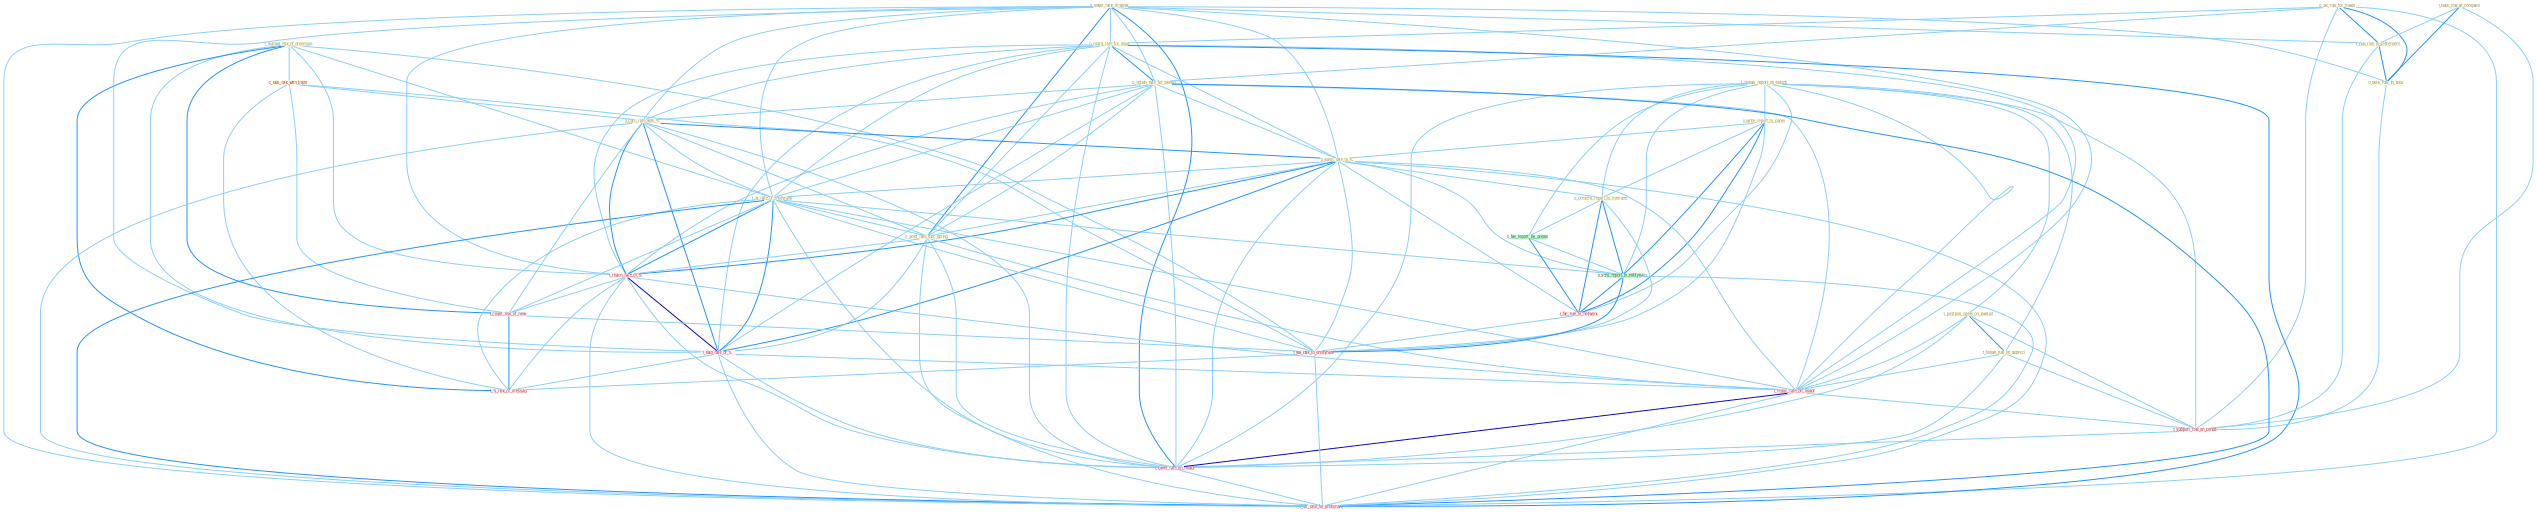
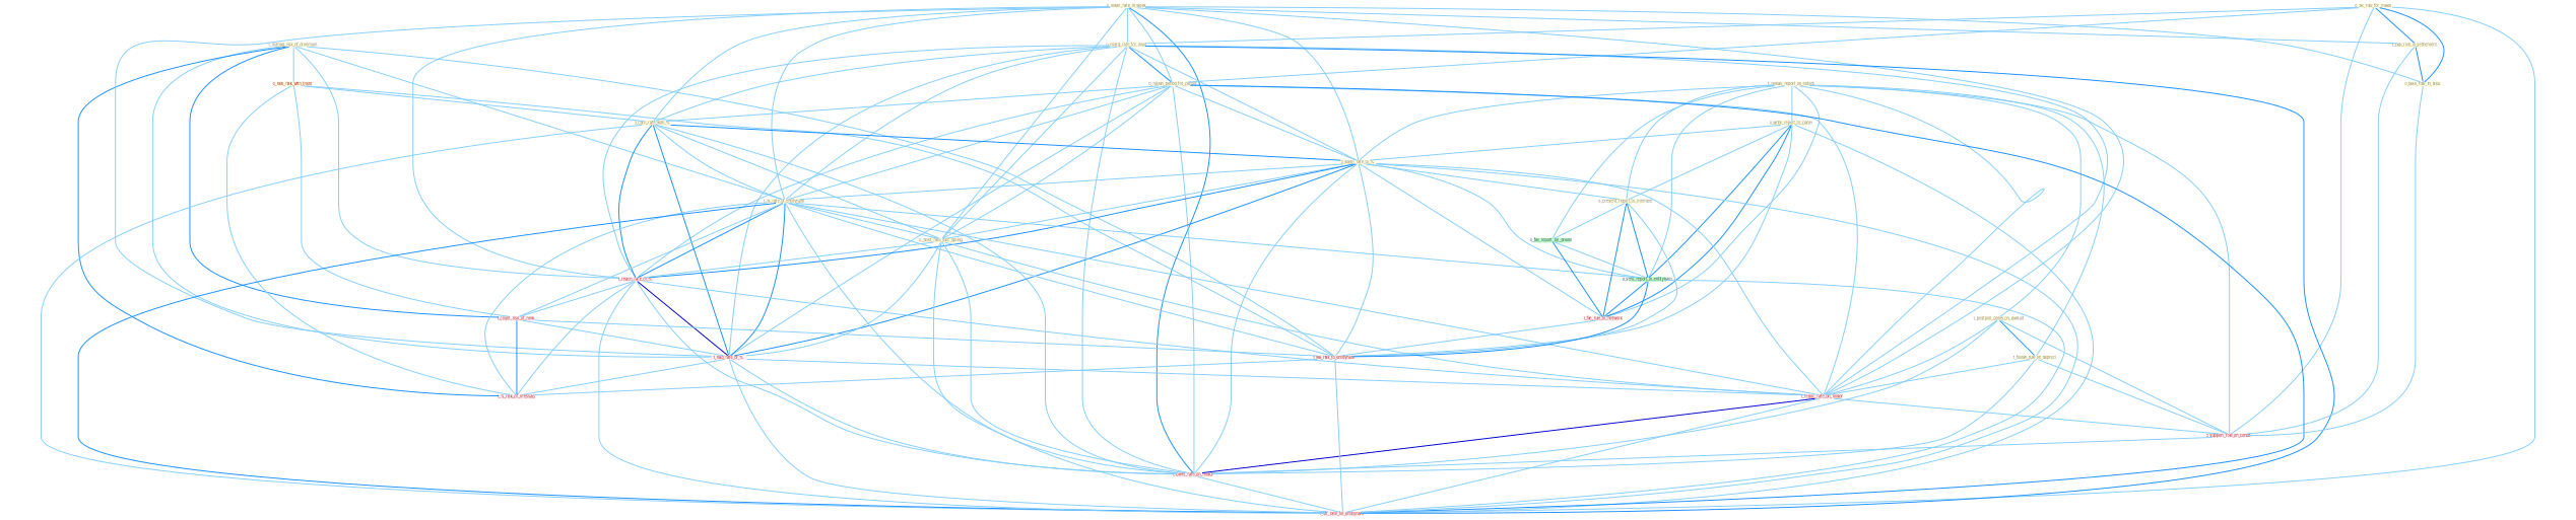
  graph {
    fontname=Inter
    node [color="#ffffe0" fixedsize=true fontcolor="#8b7d6b" fontname=Inter fontsize=4 shape=polygon style=filled]
    edge [color="#87cefa" fontname=Inter w=1]
    "1_manag_risk_of_othernum " [height=.06 width=.5]
    "0_lower_rate_in_week " [height=.06 width=.5]
    "1_releas_report_on_extent " [height=.06 width=.5]
    "0_write_report_to_panel " [height=.06 width=.5]
    "0_be_role_for_make " [height=.06 width=.5]
    "0_rais_risk_with_them " [fontcolor="#b22222" height=.06 width=.5]
-   "1_take_role_at_compani " [height=.06 width=.5]
    "0_charg_rate_for_insur " [height=.06 width=.5]
    "1_plai_role_in_settlement " [height=.06 width=.5]
-   "0_retain_rate_for_period " [height=.06 width=.5]
+   "0_retain_rate_for_period " [height=.06 width=.5 label="0_retain_period_for_period"]
    "0_carri_rate_with_% " [height=.06 width=.5]
    n12 [height=.06 label="1_postpon_panel_on_lawsuit" width=.5]
    "0_take_role_in_issu " [height=.06 width=.5]
    "0_slash_rate_to_% " [height=.06 width=.5]
    "1_is_rate_of_entitynam " [height=.06 width=.5]
    "1_follow_rule_on_depreci " [height=.06 width=.5]
    "0_post_rate_sinc_spring " [height=.06 width=.5]
    "0_present_report_to_member " [height=.06 width=.5]
    "1_reach_rate_of_% " [color="#fff0f5" fontcolor="#b22222" height=.06 width=.5]
    "1_count_risk_of_new " [color="#fff0f5" fontcolor="#b22222" height=.06 width=.5]
    "1_had_rate_of_% " [color="#fff0f5" fontcolor="#b22222" height=.06 width=.5]
    n22 [color="#fff0f5" fontcolor="#b22222" height=.06 label="1_file_rule_to_network" width=.5]
    "1_reduc_rate_on_million " [color="#fff0f5" fontcolor="#b22222" height=.06 width=.5]
    "1_wa_risk_to_entitynam " [color="#fff0f5" fontcolor="#b22222" height=.06 width=.5]
    "0_support_role_on_condit " [color="#fff0f5" fontcolor="#b22222" height=.06 width=.5]
    "1_'s_risk_of_messag " [color="#fff0f5" fontcolor="#b22222" height=.06 width=.5]
    "1_lower_rate_on_million " [color="#fff0f5" fontcolor="#b22222" height=.06 width=.5]
    "1_lift_rate_for_entitynam " [color="#fff0f5" fontcolor="#b22222" height=.06 width=.5]
    "0_file_report_by_phone " [color="#BDFCC9" fontcolor="#2f4f4f" height=.06 width=.5]
    "0_sent_report_to_entitynam " [color="#BDFCC9" fontcolor="#2f4f4f" height=.06 width=.5]
    subgraph sub_1 {
      "1_manag_risk_of_othernum "
      "0_lower_rate_in_week "
      "1_releas_report_on_extent "
      "0_write_report_to_panel "
      "0_be_role_for_make "
      "0_rais_risk_with_them "
-     "1_take_role_at_compani "
      "0_charg_rate_for_insur "
      "1_plai_role_in_settlement "
      "0_retain_rate_for_period "
      "0_carri_rate_with_% "
      n12
      "0_take_role_in_issu "
      "0_slash_rate_to_% "
      "1_is_rate_of_entitynam "
      "1_follow_rule_on_depreci "
      "0_post_rate_sinc_spring "
      "0_present_report_to_member "
    }
    subgraph sub_2 {
      "1_reach_rate_of_% "
      "1_count_risk_of_new "
      "1_had_rate_of_% "
      n22
      "1_reduc_rate_on_million "
      "1_wa_risk_to_entitynam "
      "0_support_role_on_condit "
      "1_'s_risk_of_messag "
      "1_lower_rate_on_million "
      "1_lift_rate_for_entitynam "
    }
    "1_manag_risk_of_othernum " -- "0_rais_risk_with_them "
    "1_manag_risk_of_othernum " -- "1_is_rate_of_entitynam "
    "1_manag_risk_of_othernum " -- "1_reach_rate_of_% "
    "1_manag_risk_of_othernum " -- "1_count_risk_of_new " [color="#1e90ff" w=2]
    "1_manag_risk_of_othernum " -- "1_had_rate_of_% "
    "1_manag_risk_of_othernum " -- "1_wa_risk_to_entitynam "
    "1_manag_risk_of_othernum " -- "1_'s_risk_of_messag " [color="#1e90ff" w=2]
    "0_lower_rate_in_week " -- "0_charg_rate_for_insur "
    "0_lower_rate_in_week " -- "1_plai_role_in_settlement "
    "0_lower_rate_in_week " -- "0_retain_rate_for_period "
    "0_lower_rate_in_week " -- "0_carri_rate_with_% "
    "0_lower_rate_in_week " -- "0_take_role_in_issu "
    "0_lower_rate_in_week " -- "0_slash_rate_to_% "
    "0_lower_rate_in_week " -- "1_is_rate_of_entitynam "
-   "0_lower_rate_in_week " -- "0_post_rate_sinc_spring " [color="#1e90ff"]
+   "0_lower_rate_in_week " -- "0_post_rate_sinc_spring "
    "0_lower_rate_in_week " -- "1_reach_rate_of_% "
    "0_lower_rate_in_week " -- "1_had_rate_of_% "
    "0_lower_rate_in_week " -- "1_reduc_rate_on_million "
    "0_lower_rate_in_week " -- "1_lower_rate_on_million " [color="#1e90ff" w=2]
-   "0_lower_rate_in_week " -- "1_lift_rate_for_entitynam "
+   "0_write_report_to_panel " -- "1_lift_rate_for_entitynam "
    "1_releas_report_on_extent " -- "0_write_report_to_panel "
    "1_releas_report_on_extent " -- n12
    "1_releas_report_on_extent " -- "1_follow_rule_on_depreci "
    "1_releas_report_on_extent " -- "0_present_report_to_member "
    "1_releas_report_on_extent " -- n22
    "1_releas_report_on_extent " -- "1_reduc_rate_on_million "
    "1_releas_report_on_extent " -- "0_support_role_on_condit "
-   "1_releas_report_on_extent " -- "1_lower_rate_on_million "
+   "1_releas_report_on_extent " -- "0_slash_rate_to_% "
    "1_releas_report_on_extent " -- "0_file_report_by_phone "
    "1_releas_report_on_extent " -- "0_sent_report_to_entitynam "
    "0_write_report_to_panel " -- "0_slash_rate_to_% "
    "0_write_report_to_panel " -- "0_present_report_to_member " [w=2]
    "0_write_report_to_panel " -- n22 [color="#1e90ff" w=2]
    "0_write_report_to_panel " -- "1_wa_risk_to_entitynam "
    "0_write_report_to_panel " -- "0_sent_report_to_entitynam " [color="#1e90ff" w=2]
    "0_be_role_for_make " -- "0_charg_rate_for_insur "
    "0_be_role_for_make " -- "1_plai_role_in_settlement " [color="#1e90ff"]
    "0_be_role_for_make " -- "0_retain_rate_for_period "
    "0_be_role_for_make " -- "0_take_role_in_issu " [color="#1e90ff"]
    "0_be_role_for_make " -- "0_support_role_on_condit "
    "0_be_role_for_make " -- "1_lift_rate_for_entitynam "
    "0_rais_risk_with_them " -- "0_carri_rate_with_% "
    "0_rais_risk_with_them " -- "1_count_risk_of_new "
    "0_rais_risk_with_them " -- "1_wa_risk_to_entitynam "
    "0_rais_risk_with_them " -- "1_'s_risk_of_messag "
-   "1_take_role_at_compani " -- "1_plai_role_in_settlement "
-   "1_take_role_at_compani " -- "0_take_role_in_issu " [color="#1e90ff" w=2]
-   "1_take_role_at_compani " -- "0_support_role_on_condit "
    "0_charg_rate_for_insur " -- "0_retain_rate_for_period " [color="#1e90ff" w=2]
    "0_charg_rate_for_insur " -- "0_carri_rate_with_% "
    "0_charg_rate_for_insur " -- "0_slash_rate_to_% "
    "0_charg_rate_for_insur " -- "1_is_rate_of_entitynam "
    "0_charg_rate_for_insur " -- "0_post_rate_sinc_spring "
    "0_charg_rate_for_insur " -- "1_reach_rate_of_% "
    "0_charg_rate_for_insur " -- "1_had_rate_of_% "
    "0_charg_rate_for_insur " -- "1_reduc_rate_on_million "
    "0_charg_rate_for_insur " -- "1_lower_rate_on_million "
    "0_charg_rate_for_insur " -- "1_lift_rate_for_entitynam " [color="#1e90ff" w=2]
    "1_plai_role_in_settlement " -- "0_take_role_in_issu " [color="#1e90ff" w=2]
    "1_plai_role_in_settlement " -- "0_support_role_on_condit "
    "0_retain_rate_for_period " -- "0_carri_rate_with_% "
    "0_retain_rate_for_period " -- "0_slash_rate_to_% "
    "0_retain_rate_for_period " -- "1_is_rate_of_entitynam "
    "0_retain_rate_for_period " -- "0_post_rate_sinc_spring "
    "0_retain_rate_for_period " -- "1_reach_rate_of_% "
    "0_retain_rate_for_period " -- "1_had_rate_of_% "
    "0_retain_rate_for_period " -- "1_reduc_rate_on_million "
    "0_retain_rate_for_period " -- "1_lower_rate_on_million "
    "0_retain_rate_for_period " -- "1_lift_rate_for_entitynam " [color="#1e90ff" w=2]
    "0_carri_rate_with_% " -- "0_slash_rate_to_% " [color="#1e90ff" w=2]
    "0_carri_rate_with_% " -- "1_is_rate_of_entitynam "
    "0_carri_rate_with_% " -- "0_post_rate_sinc_spring "
    "0_carri_rate_with_% " -- "1_reach_rate_of_% " [color="#1e90ff" w=2]
    "0_carri_rate_with_% " -- "1_had_rate_of_% " [color="#1e90ff" w=2]
    "0_carri_rate_with_% " -- "1_lower_rate_on_million "
    "0_carri_rate_with_% " -- "1_lift_rate_for_entitynam "
    n12 -- "1_follow_rule_on_depreci " [color="#1e90ff" w=2]
    n12 -- "1_reduc_rate_on_million "
    n12 -- "0_support_role_on_condit "
    n12 -- "1_lower_rate_on_million "
    "0_take_role_in_issu " -- "0_support_role_on_condit "
    "0_slash_rate_to_% " -- "1_is_rate_of_entitynam "
    "0_slash_rate_to_% " -- "0_post_rate_sinc_spring "
    "0_slash_rate_to_% " -- "0_present_report_to_member "
    "0_slash_rate_to_% " -- "1_reach_rate_of_% " [color="#1e90ff" w=2]
    "0_slash_rate_to_% " -- "1_had_rate_of_% " [color="#1e90ff" w=2]
    "0_slash_rate_to_% " -- n22
    "0_slash_rate_to_% " -- "1_reduc_rate_on_million "
    "0_slash_rate_to_% " -- "1_wa_risk_to_entitynam "
    "0_slash_rate_to_% " -- "1_lower_rate_on_million "
    "0_slash_rate_to_% " -- "1_lift_rate_for_entitynam "
    "0_slash_rate_to_% " -- "0_sent_report_to_entitynam "
    "1_is_rate_of_entitynam " -- "0_post_rate_sinc_spring "
    "1_is_rate_of_entitynam " -- "1_reach_rate_of_% " [color="#1e90ff" w=2]
    "1_is_rate_of_entitynam " -- "1_count_risk_of_new "
    "1_is_rate_of_entitynam " -- "1_had_rate_of_% " [color="#1e90ff" w=2]
    "1_is_rate_of_entitynam " -- "1_reduc_rate_on_million "
    "1_is_rate_of_entitynam " -- "1_wa_risk_to_entitynam "
    "1_is_rate_of_entitynam " -- "1_'s_risk_of_messag "
    "1_is_rate_of_entitynam " -- "1_lower_rate_on_million "
    "1_is_rate_of_entitynam " -- "1_lift_rate_for_entitynam " [color="#1e90ff" w=2]
    "1_is_rate_of_entitynam " -- "0_sent_report_to_entitynam "
    "1_follow_rule_on_depreci " -- "1_reduc_rate_on_million "
    "1_follow_rule_on_depreci " -- "0_support_role_on_condit "
    "1_follow_rule_on_depreci " -- "1_lower_rate_on_million "
    "0_post_rate_sinc_spring " -- "1_reach_rate_of_% "
    "0_post_rate_sinc_spring " -- "1_had_rate_of_% "
    "0_post_rate_sinc_spring " -- "1_reduc_rate_on_million "
    "0_post_rate_sinc_spring " -- "1_lower_rate_on_million "
    "0_post_rate_sinc_spring " -- "1_lift_rate_for_entitynam "
    "0_present_report_to_member " -- n22 [color="#1e90ff" w=2]
    "0_present_report_to_member " -- "1_wa_risk_to_entitynam "
    "0_present_report_to_member " -- "0_file_report_by_phone "
    "0_present_report_to_member " -- "0_sent_report_to_entitynam " [color="#1e90ff" w=2]
    "1_reach_rate_of_% " -- "1_count_risk_of_new "
    "1_reach_rate_of_% " -- "1_had_rate_of_% " [color="#0000cd" w=3]
    "1_reach_rate_of_% " -- "1_reduc_rate_on_million "
    "1_reach_rate_of_% " -- "1_'s_risk_of_messag "
    "1_reach_rate_of_% " -- "1_lower_rate_on_million "
    "1_reach_rate_of_% " -- "1_lift_rate_for_entitynam "
-   "1_count_risk_of_new " -- "0_carri_rate_with_% "
+   "1_count_risk_of_new " -- "1_had_rate_of_% "
    "1_count_risk_of_new " -- "1_wa_risk_to_entitynam "
    "1_count_risk_of_new " -- "1_'s_risk_of_messag " [color="#1e90ff" w=2]
    "1_had_rate_of_% " -- "1_reduc_rate_on_million "
    "1_had_rate_of_% " -- "1_'s_risk_of_messag "
    "1_had_rate_of_% " -- "1_lower_rate_on_million "
    "1_had_rate_of_% " -- "1_lift_rate_for_entitynam "
    n22 -- "1_wa_risk_to_entitynam "
    "1_reduc_rate_on_million " -- "0_support_role_on_condit "
    "1_reduc_rate_on_million " -- "1_lower_rate_on_million " [color="#0000cd" w=3]
    "1_reduc_rate_on_million " -- "1_lift_rate_for_entitynam "
    "1_wa_risk_to_entitynam " -- "1_'s_risk_of_messag "
    "1_wa_risk_to_entitynam " -- "1_lift_rate_for_entitynam "
    "0_support_role_on_condit " -- "1_lower_rate_on_million "
    "1_lower_rate_on_million " -- "1_lift_rate_for_entitynam "
    "0_file_report_by_phone " -- n22 [color="#1e90ff" w=2]
    "0_file_report_by_phone " -- "0_sent_report_to_entitynam "
    "0_sent_report_to_entitynam " -- n22 [color="#1e90ff" w=2]
    "0_sent_report_to_entitynam " -- "1_wa_risk_to_entitynam " [color="#1e90ff" w=2]
    "0_sent_report_to_entitynam " -- "1_lift_rate_for_entitynam "
  }
